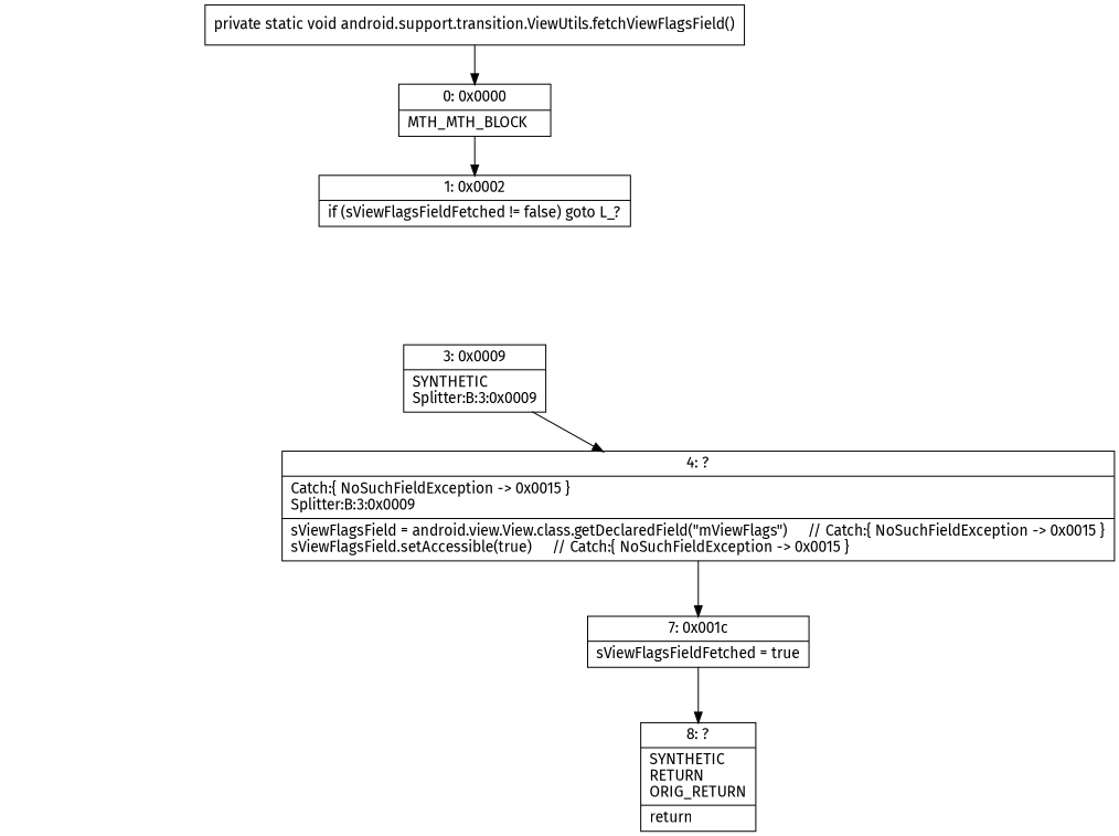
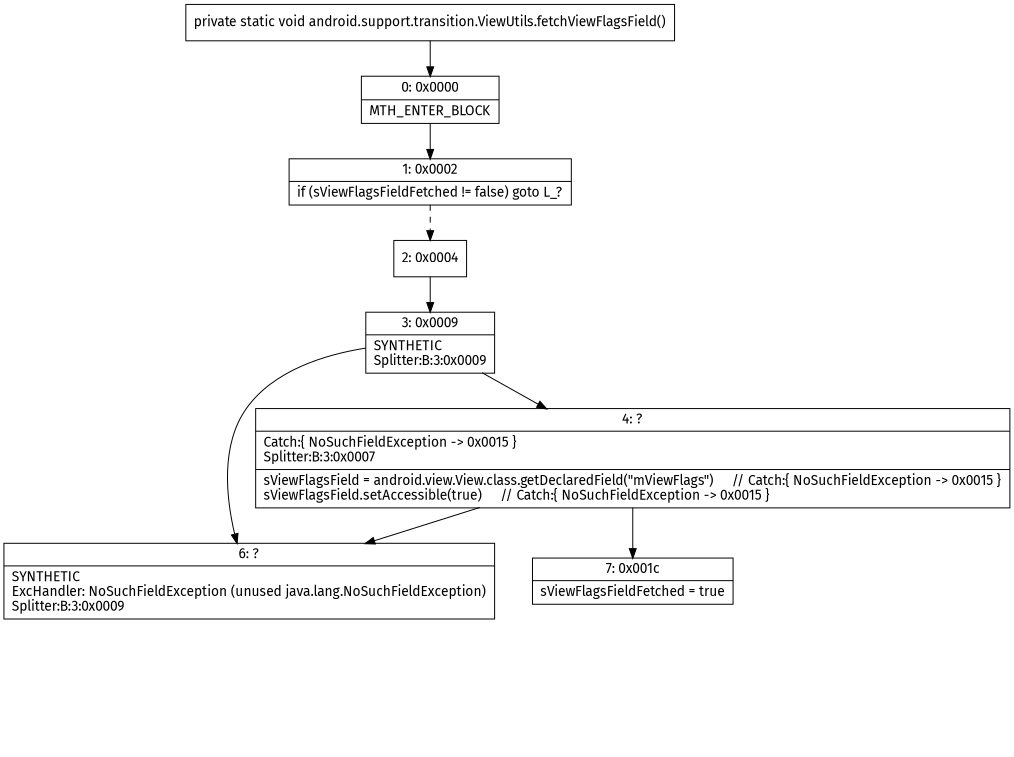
  digraph {
    fontname="Fira Sans"
    node [fontname="Fira Sans" shape=record]
    edge [fontname="Fira Sans"]
-   n1 [label="{0\:\ 0x0000|MTH_MTH_BLOCK\l}"]
+   n1 [label="{0\:\ 0x0000|MTH_ENTER_BLOCK\l}"]
    n2 [label="{1\:\ 0x0002|if (sViewFlagsFieldFetched != false) goto L_?\l}"]
+   n3 [label="{2\:\ 0x0004}"]
    n4 [label="{3\:\ 0x0009|SYNTHETIC\lSplitter:B:3:0x0009\l}"]
-   n5 [label="{4\:\ ?|Catch:\{ NoSuchFieldException \-\> 0x0015 \}\lSplitter:B:3:0x0009\l|sViewFlagsField = android.view.View.class.getDeclaredField(\"mViewFlags\")     \/\/ Catch:\{ NoSuchFieldException \-\> 0x0015 \}\lsViewFlagsField.setAccessible(true)     \/\/ Catch:\{ NoSuchFieldException \-\> 0x0015 \}\l}"]
+   n5 [label="{4\:\ ?|Catch:\{ NoSuchFieldException \-\> 0x0015 \}\lSplitter:B:3:0x0007\l|sViewFlagsField = android.view.View.class.getDeclaredField(\"mViewFlags\")     \/\/ Catch:\{ NoSuchFieldException \-\> 0x0015 \}\lsViewFlagsField.setAccessible(true)     \/\/ Catch:\{ NoSuchFieldException \-\> 0x0015 \}\l}"]
+   n6 [label="{6\:\ ?|SYNTHETIC\lExcHandler: NoSuchFieldException (unused java.lang.NoSuchFieldException)\lSplitter:B:3:0x0009\l}"]
    n7 [label="{7\:\ 0x001c|sViewFlagsFieldFetched = true\l}"]
-   n8 [label="{8\:\ ?|SYNTHETIC\lRETURN\lORIG_RETURN\l|return\l}"]
    n9 [label="{private static void android.support.transition.ViewUtils.fetchViewFlagsField() }"]
    n1 -> n2
+   n2 -> n3 [style=dashed]
+   n3 -> n4
    n4 -> n5
+   n4 -> n6
+   n5 -> n6
    n5 -> n7
-   n7 -> n8
    n9 -> n1
  }
